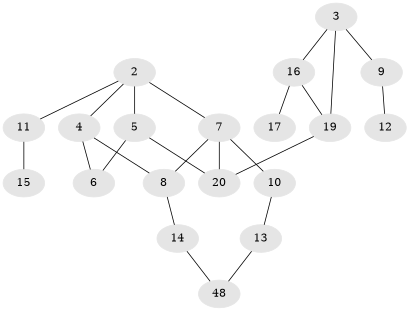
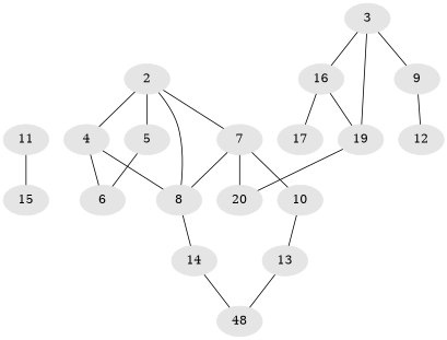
  graph {
    node [color=gray90 style=filled]
    2
    4
    5
    7
    11
    3
    9
    16
    19
    8
    6
    20
    10
    15
    12
    17
    14
    13
    n19 [label=48]
    2 -- 4
    2 -- 5
    2 -- 7
-   2 -- 11
+   2 -- 8
    4 -- 8
    4 -- 6
    5 -- 6
-   5 -- 20
    7 -- 8
    7 -- 20
    7 -- 10
    11 -- 15
    3 -- 9
    3 -- 16
    3 -- 19
    9 -- 12
    16 -- 19
    16 -- 17
    19 -- 20
    8 -- 14
    10 -- 13
    14 -- n19
    13 -- n19
  }
